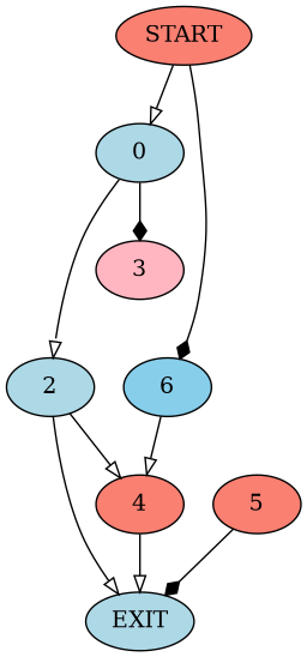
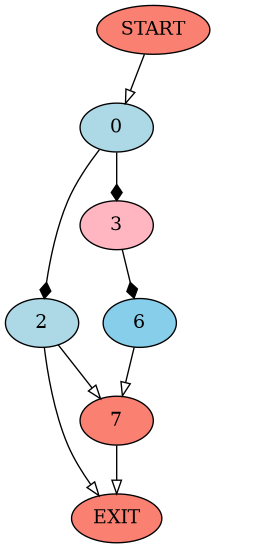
  digraph {
    node [fillcolor=salmon style=filled]
    edge [arrowhead=onormal]
    n1 [label=START]
    n2 [fillcolor=lightblue label=0]
    6 [fillcolor=skyblue]
    2 [fillcolor=lightblue]
    3 [fillcolor=lightpink]
-   4
-   n7 [fillcolor=lightblue label=EXIT]
-   5
+   4 [label=7]
+   n7 [label=EXIT]
    n1 -> n2
-   n1 -> 6 [arrowhead=diamond]
-   n2 -> 2
+   3 -> 6 [arrowhead=diamond]
+   n2 -> 2 [arrowhead=diamond]
    n2 -> 3 [arrowhead=diamond]
    6 -> 4
    2 -> 4
    2 -> n7
    4 -> n7
-   5 -> n7 [arrowhead=diamond]
  }
